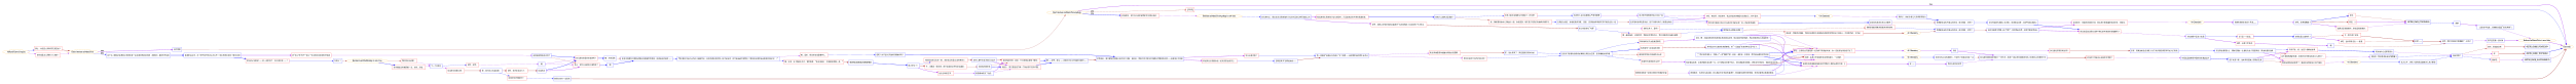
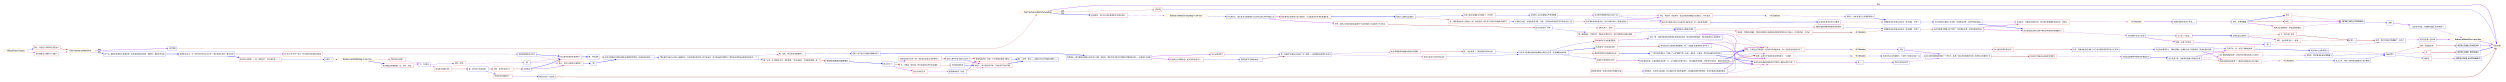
  digraph {
    fontname="PT Serif"
    rankdir=LR
    node [color=blue fontname="PT Serif" shape=box]
    edge [color=purple fontname="PT Serif" style=solid]
    "AoiRank3Convo2 begins." [color=orange shape=""]
    n2 [color=red label="那么，你是怎么来到霍瓦尼亚的？"]
    n3 [color=red label="你到底是怎么遇到六人组的？"]
    n4 [color=orange label="Check boolean AoiManicPixie" shape=""]
    n5 [label="这不重要"]
    n6 [label="这个令人愉快的故事是从我和亚瑟一起在国际危机响应部（国危部）服役时开始的"]
    n7 [color=orange label="Check boolean AoiManicPixieApology" shape=""]
    n8 [label="各国联合起来，为了和平展开无休止的斗争！他们把我们派到了霍瓦尼亚"]
    "Chat ends." [color=orange shape=""]
    n10 [color=red label="你知道吗，你不开心的时候我是可以看出来的。"]
    n11 [color=red label="[不回应]"]
    n12 [color=red label="所以你认识亚瑟.……有一段时间了。你们有没有……？"]
    n13 [color=red label="把“战斗”和“和平”放在一句话里总是显得有些讽刺"]
    n14 [color=orange label="Boolean AoiManicPixieApology is now true." shape=""]
    n15 [label="勾搭上？"]
    n16 [label="这种讽刺我也意识到了"]
    n17 [label="你当然可以。我们这些古灵精怪的小仙女可是把心事写在脸上的"]
    n18 [color=orange label="Boolean AoiArthurBreakup is now true." shape=""]
    n19 [color=red label="那么，你为什么要加入国危部？"]
    n20 [color=red label="加入国危部是你的选择吗？"]
    n21 [color=red label="好吧，我承认把你对我的兴趣称作“古灵精怪的小仙女戏码”不太恰当。"]
    n22 [color=red label="我说那些古灵精怪小仙女的话时，只是想表达你不用在我面前装。"]
    n23 [color=red label="我本来想说得更委婉一点，但对，没错。"]
    n24 [color=red label="我正想这么说呢。"]
    n25 [label="嗯"]
    n26 [label="噢，当然是啦"]
    n27 [label="至少你觉得它“可爱”"]
    n28 [label="你凭什么觉得这是装的？"]
    n29 [label="下一个问题 ;)"]
    n30 [label="你有没有遇到过那种试图向你灌输哲学思想，说类似这样的话……"]
    n31 [color=red label="嗯，确实如此。你很可爱。我是说可爱到不行。我只是觉得有点难以接受。"]
    n32 [color=red label="你听出来了，是吗？"]
    n33 [color=red label="没有人能永远都那么充满活力、好玩吧。"]
    n34 [color=red label="碧，我能看到你内心深处的一面。你很坚强。绝不是只有流行歌曲和表情符号。"]
    n35 [color=red label="别这样吊我胃口啊。"]
    n36 [color=red label="好吧，好吧。"]
    n37 [label="“我们都以为自己会为正义挺身而出，但直到真正面对那一刻才会知道。你可能会被吓得愣住！那种压迫感可能会彻底把你压垮！！”"]
    n38 [label="那我该怎么理解这话呢？"]
    n39 [label="也没有人会永远都那么严肃无聊啊"]
    n40 [label="让我担心的是，你居然觉得深度、坚强、流行歌曲和表情符号不能结合在一起"]
    n41 [label="嘿，我可没让你提这事。"]
    n42 [label="嗯"]
    n43 [color=red label="嗯，没有。在 Orokin 时代，通常都是，“你必须战斗，否则就是死路一条！”"]
    n44 [color=red label="哦，是的。我完全知道是哪种人。"]
    n45 [color=red label="是这样，我觉得你很棒。我之前说那些古灵精怪的话是因为我对自己没信心，不是因为你。对不起。"]
    n46 [color=red label="我希望你能理解为我觉得你特别棒。"]
    n47 [label="至少我不想和那样的人待在一起"]
    n48 [label="这可能对你来说是对的，但不代表对每个人都是这样的"]
    n49 [color=red label="这悬念快把我急死了。"]
    n50 [color=red label="好吧，我不给你压力了。"]
    n51 [label="<RETRO_EMOJI_HORRIFIED>"]
    n52 [label="是吧？你不也讨厌这种装模做样吗？"]
    n53 [color=orange label="+10 Chemistry" shape=""]
    n54 [label="我理解你会有不顺心的时候。谁没有呢，对吧？"]
    n55 [color=red label="我只是不相信让别人开心是你生活的全部。你一定还有其他面。"]
    n56 [color=red label="好吧，有道理。你说得对。我之前说的更像是在说我自己，而不是你。"]
    n57 [label="那我们在另一边见吧"]
    n58 [label="你真高尚"]
    n59 [label="那太可怕了！"]
    n60 [label="对我来说，要不要响应召唤从来不是个问题。老实说，我高中时大部分时间都在尽量避免冲突——或者至少不吵架"]
    n61 [label="但你不能因为我看上去“可爱”，觉得我会忍受，就把气撒在我身上"]
    n62 [label="或许是你根本没用心去看吧"]
    n63 [color=orange label="+10 Chemistry" shape=""]
    n64 [color=red label="对此我们意见完全一致。幸好这已经是过去的事情了。"]
    n65 [color=red label="不，没事的！我没事。我不是故意岔开你的话题的。"]
    n66 [color=red label="这在当时很正常。"]
    n67 [color=red label="为什么要克制？"]
    n68 [color=red label="听起来在以前跟你在一起玩应该会很开心。"]
    n69 [color=red label="你说得对。你值得更好的对待。我会努力重新赢得你的信任。我保证。"]
    n70 [color=red label="所以你是想让我在过得不顺心的时候就对你隐瞒吗？"]
    n71 [label="我理解你会有不顺心的时候。谁没有呢，对吧？"]
    n72 [label="我承认，你的自省让人觉得很有魅力"]
    n73 [label="任何人都不应该*被迫*去战斗"]
    n74 [label="但这真的很悲哀"]
    n75 [label="很遗憾你经历了这些。"]
    n76 [label="我一直相信“选择自己的战斗”这个道理……虽然那时候的我不会承认"]
    n77 [label="是啊是啊 :P 但即便如此……"]
    n78 [color=orange label="+10 Chemistry" shape=""]
    n79 [label="你知道我不是这个意思"]
    n80 [label="但你不能因为我看上去友善，觉得我会忍受，就把气撒在我身上"]
    n81 [color=red label="谢谢你的同情。真的。不过我现在更想了解你。"]
    n82 [color=red label="别担心。我只是想更了解一下你的那个哲学问题。"]
    n83 [color=red label="我们在说的什么样的战斗呢？"]
    n84 [color=red label="听起来像是那种超越你年龄的智慧啊。"]
    n85 [label="我确实很喜欢你这个承诺……"]
    n86 [color=red label="这只是一个提议。"]
    n87 [color=red label="好吧，这是个烂笑话。"]
    n88 [label="嗯……好吧。那么……当谈到为正义而战的问题时……"]
    n89 [label="任何关于强者欺负弱者的事都让我无法忍受。还有糟糕的领导者。"]
    n90 [label="哎，别太夸我了。我还是很容易冲动的。"]
    n91 [label="好吧，这事就翻篇了"]
    n92 [label="你现在是认真的吗？"]
    n93 [label="嗯"]
    n94 [color=red label="亚瑟作为领导者怎么样？"]
    n95 [color=red label="我猜你有好几次想揍昆西吧。"]
    n96 [color=red label="你和莱蒂一定很合得来吧。"]
    n97 [color=red label="难怪你和阿米尔相处得这么好。"]
    n98 [color=red label="成交。"]
    n99 [color=red label="同意。:)"]
    n100 [color=red label="如果这是你想要的，那也是我想要的。"]
    n101 [color=red label="好吧，也许我有点在……逃避。"]
    n102 [color=red label="不，那只是个玩笑。"]
    n103 [label="好吧，我打算把这件事翻篇了，好吗？"]
    n104 [label="他是黄金标准。总是把团队放在第一位，从不把错误归咎于他人。我们都愿意信赖他，把性命托付给他。他值得这份信任。"]
    n105 [label="哈哈，嘿，其实昆西没有他表现出来的那么刻薄。他总是在帮助弱者，所以我觉得他人还挺好的。"]
    n106 [label="莱蒂比任何人都更快地理解我。用“一见如故”来形容再合适不过了。"]
    n107 [color=red label="我猜想埃莉诺一定很欣赏你对弱者的忠诚"]
    n108 [label="我想是的。当其他人疏远她，担心她会完全变成科腐者时，我会确保花时间陪伴她。我无法接受让她感到孤独。"]
    n109 [label="^_^ 我们玩得很开心！其他人*一直*都很严肃，哈哈。老实说，没有他，我可能会感到非常孤单"]
    n110 [label="<RETRO_EMOJI_TINYSMILE>"]
    n111 [label="好吧……"]
    n112 [label="我只是需要一些时间"]
    n113 [color=red label="那么，当有机会与国危部一起为和平而战的时候，你一定觉得这再自然不过了。"]
    n114 [color=red label="我想，如果小时候能有你这样的朋友，一定很好。"]
    n115 [color=red label="还是有点很难相信像你这样可爱的人竟然会想过打架。;)"]
    n116 [label="回聊"]
    n117 [color=orange label="Boolean AoiManicPixie is now false." shape=""]
    n118 [color=orange label="+10 Chemistry" shape=""]
    n119 [color=orange label="+10 Chemistry" shape=""]
    n120 [label="这……"]
    n121 [label="（以防你不知道，回聊的意思是“回头再聊”）"]
    n122 [label="没错"]
    n123 [label="因为你内心也有那团火，不是吗？我喜欢你这一点"]
    n124 [label="我就当你没说过吧"]
    n125 [label="加入国危部就像是找到了一种方式，将我一直以来有的那团火投入到有意义的事情中去"]
    n126 [color=red label="加入国危部有后悔过吗？"]
    n127 [color=red label="你当时不可能这么友善和可爱吧？"]
    n128 [label="没有。我真的相信必须有人为了保护那些渴望和平的人们而战"]
    n129 [label="可爱总是能帮我争取时间来挑选战斗"]
    n130 [label="无论我会遭遇什么，我知道我的一生都在为这个理想而战。我为此感到自豪。"]
    n131 [label="至于友善？嗯，这本来就是做人该有的态度"]
    n132 [color=red label="我开始看到你的优秀了。感谢你让我更深入地了解你。"]
    n133 [color=red label="这不是我预期的答案，但我已经习惯你总是出人意料了。"]
    n134 [color=red label="不得不说，碧，这是个很棒的故事。"]
    n135 [color=orange label="+10 Chemistry" shape=""]
    n136 [label="你知道，我就是喜欢超出预期嘛 ;)"]
    n137 [label="因为你内心也有那团火"]
    n138 [label="这才公平，对吧？因为我也想更深入地了解你"]
    n139 [label="待会再聊？"]
    n140 [color=red label="那好吧。"]
    n141 [color=red label="好的，我也想这样。"]
    n142 [color=red label="好。"]
    n143 [label="<RETRO_EMOJI_HAPPYARMSUP>"]
    n144 [label="<RETRO_EMOJI_PUMPEDUP>"]
    n145 [label="<RETRO_EMOJI_TINYSMILE>"]
    "AoiRank3Convo2 begins." -> n2 [color=blue]
    "AoiRank3Convo2 begins." -> n3
    n2 -> n4 [color=brown style=bold]
    n3 -> n4
    n4 -> n5 [label=true style=bold]
    n4 -> n6 [color=blue label=false]
    n5 -> n7 [color=brown]
    n6 -> n8 [color=blue style=bold]
    n7 -> "Chat ends." [label=true style=bold]
    n7 -> n10 [color=blue label=false style=bold]
    n7 -> n11 [color=brown label=false]
    n8 -> n12 [color=blue style=bold]
    n8 -> n13 [style=bold]
    n10 -> n14
    n11 -> "Chat ends." [color=blue]
    n12 -> n15 [color=blue]
    n13 -> n16
    n14 -> n17 [color=blue]
    n15 -> n18 [color=brown]
    n16 -> n19 [color=brown]
    n16 -> n20 [color=blue style=bold]
    n17 -> n21 [style=bold]
    n17 -> n22 [style=bold]
    n18 -> n23 [color=blue style=bold]
    n18 -> n24 [color=brown]
    n19 -> n25 [color=blue style=bold]
    n20 -> n26 [color=blue style=bold]
    n21 -> n27 [color=brown style=bold]
    n22 -> n28 [color=blue style=bold]
    n23 -> n29
    n24 -> n29
    n25 -> n30 [color=blue style=bold]
    n26 -> n30 [color=brown]
    n27 -> n31 [color=blue]
    n27 -> n32
    n28 -> n33 [color=blue]
    n28 -> n34 [color=brown]
    n29 -> n35
    n29 -> n36 [color=blue]
    n30 -> n37 [color=blue]
    n31 -> n38 [color=blue]
    n32 -> n38 [color=blue]
    n33 -> n39 [color=blue]
    n34 -> n40 [color=blue]
    n35 -> n41 [color=brown style=bold]
    n36 -> n42
    n37 -> n43 [color=blue]
    n37 -> n44
    n38 -> n45 [color=brown]
    n38 -> n46 [color=brown]
    n39 -> n47
    n40 -> n48 [color=brown]
    n41 -> n49 [color=blue]
    n41 -> n50 [color=brown style=bold]
    n42 -> n19
    n42 -> n20
    n43 -> n51 [color=brown style=bold]
    n44 -> n52 [color=blue]
    n45 -> n53 [color=brown style=bold]
    n46 -> n54 [color=blue]
    n47 -> n55 [color=blue]
    n47 -> n56
    n48 -> n55
    n48 -> n56 [style=bold]
    n49 -> n57 [color=blue]
    n50 -> n58 [color=brown style=bold]
    n51 -> n59 [color=blue style=bold]
    n52 -> n60 [color=blue style=bold]
    n53 -> n54 [color=brown]
    n54 -> n61 [color=brown]
    n55 -> n62 [color=blue style=bold]
    n56 -> n63 [color=blue]
    n57 -> "Chat ends." [color=brown style=bold]
    n58 -> n19 [style=bold]
    n58 -> n20 [color=blue style=bold]
    n59 -> n64 [color=blue]
    n59 -> n65 [color=brown style=bold]
    n59 -> n66 [style=bold]
    n60 -> n67 [style=bold]
    n60 -> n68 [style=bold]
    n61 -> n69 [style=bold]
    n61 -> n70 [style=bold]
    n62 -> n71 [color=brown]
    n63 -> n72
    n64 -> n73 [color=brown style=bold]
    n65 -> n74 [color=brown]
    n66 -> n75
    n67 -> n76 [color=blue]
    n68 -> n77 [color=blue]
    n69 -> n78
    n70 -> n79
    n71 -> n80 [color=blue]
    n72 -> n71 [color=blue style=bold]
    n73 -> n81 [color=brown style=bold]
    n73 -> n82 [style=bold]
    n74 -> n81 [color=brown]
    n74 -> n82 [color=blue style=bold]
    n75 -> n81 [style=bold]
    n75 -> n82
    n76 -> n83
    n76 -> n84
    n77 -> n76 [color=brown style=bold]
    n78 -> n85 [style=bold]
    n79 -> n86 [color=blue]
    n79 -> n87 [style=bold]
    n80 -> n69
    n80 -> n70 [color=blue style=bold]
    n81 -> n88 [color=blue style=bold]
    n82 -> n88 [color=blue style=bold]
    n83 -> n89 [color=blue]
    n84 -> n90 [color=brown style=bold]
    n85 -> n91
    n86 -> n92 [color=blue style=bold]
    n87 -> n93 [style=bold]
-   n88 -> n60 [color=brown style=bold]
    n89 -> n94 [color=blue]
    n89 -> n95 [color=blue]
    n89 -> n96 [color=blue style=bold]
    n89 -> n97 [color=brown]
    n90 -> n89 [color=blue]
    n91 -> n98 [color=blue style=bold]
    n91 -> n99 [color=brown style=bold]
    n91 -> n100 [style=bold]
    n92 -> n101 [style=bold]
    n92 -> n102 [color=brown]
    n93 -> n103 [color=brown]
    n94 -> n104 [style=bold]
    n95 -> n105 [style=bold]
    n96 -> n106 [color=brown style=bold]
+   n97 -> n109 [color=blue style=bold]
    n98 -> n110 [color=brown]
    n99 -> n110 [style=bold]
    n100 -> n110
    n101 -> n111 [color=brown]
    n102 -> n111 [color=brown style=bold]
    n103 -> n112
    n104 -> n113 [color=blue style=bold]
    n104 -> n114 [color=brown style=bold]
    n104 -> n115 [color=blue]
    n105 -> n113
    n105 -> n114 [style=bold]
    n105 -> n115
    n106 -> n113 [color=brown]
    n106 -> n114
    n106 -> n115 [style=bold]
    n107 -> n108
    n108 -> n113 [style=bold]
    n108 -> n114 [color=blue]
    n108 -> n115
    n109 -> n113 [color=blue style=bold]
    n109 -> n114 [color=brown]
    n109 -> n115 [color=blue style=bold]
    n110 -> n116 [color=blue]
    n111 -> n103 [color=brown style=bold]
    n112 -> n117 [style=bold]
    n113 -> n118 [style=bold]
    n114 -> n119 [color=blue]
    n115 -> n120 [style=bold]
    n116 -> n121 [style=bold]
    n117 -> "Chat ends." [style=bold]
    n118 -> n122 [style=bold]
    n119 -> n123 [color=blue]
    n120 -> n124 [style=bold]
    n121 -> n117
    n122 -> n125 [style=bold]
    n122 -> n126
    n123 -> n125 [color=brown]
    n124 -> n125
    n125 -> n127 [color=brown style=bold]
    n126 -> n128 [color=brown style=bold]
    n127 -> n129
    n128 -> n130 [color=blue]
    n129 -> n131 [color=blue style=bold]
    n130 -> n132 [style=bold]
    n130 -> n133 [color=brown]
    n130 -> n134 [color=blue]
    n131 -> n132 [color=brown]
    n131 -> n133
    n131 -> n134 [style=bold]
    n132 -> n135
    n133 -> n136
    n134 -> n137 [color=blue style=bold]
    n135 -> n138 [color=blue]
    n136 -> n139 [color=blue]
    n137 -> n139
    n138 -> n139 [color=blue]
    n139 -> n140 [color=blue]
    n139 -> n141 [color=brown]
    n139 -> n142
    n140 -> n143
    n141 -> n144 [color=brown style=bold]
    n142 -> n145 [color=brown style=bold]
    n143 -> "Chat ends." [color=brown]
+   n144 -> "Chat ends." [style=bold]
    n145 -> "Chat ends." [color=blue style=bold]
  }
